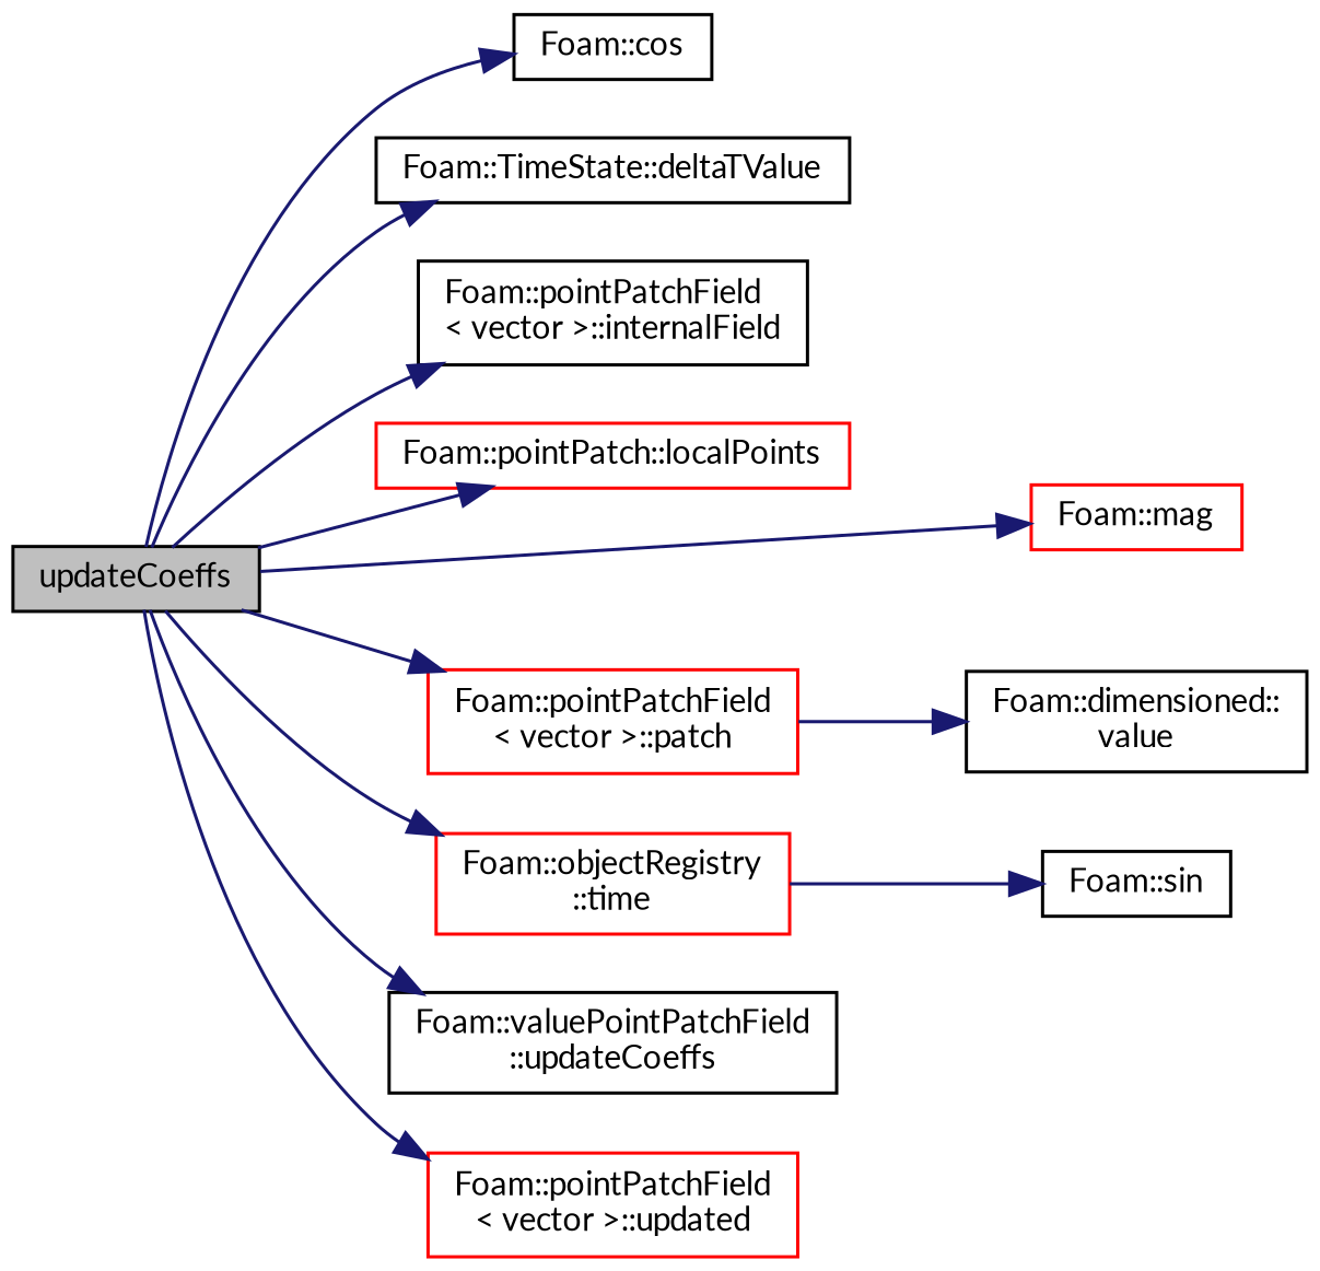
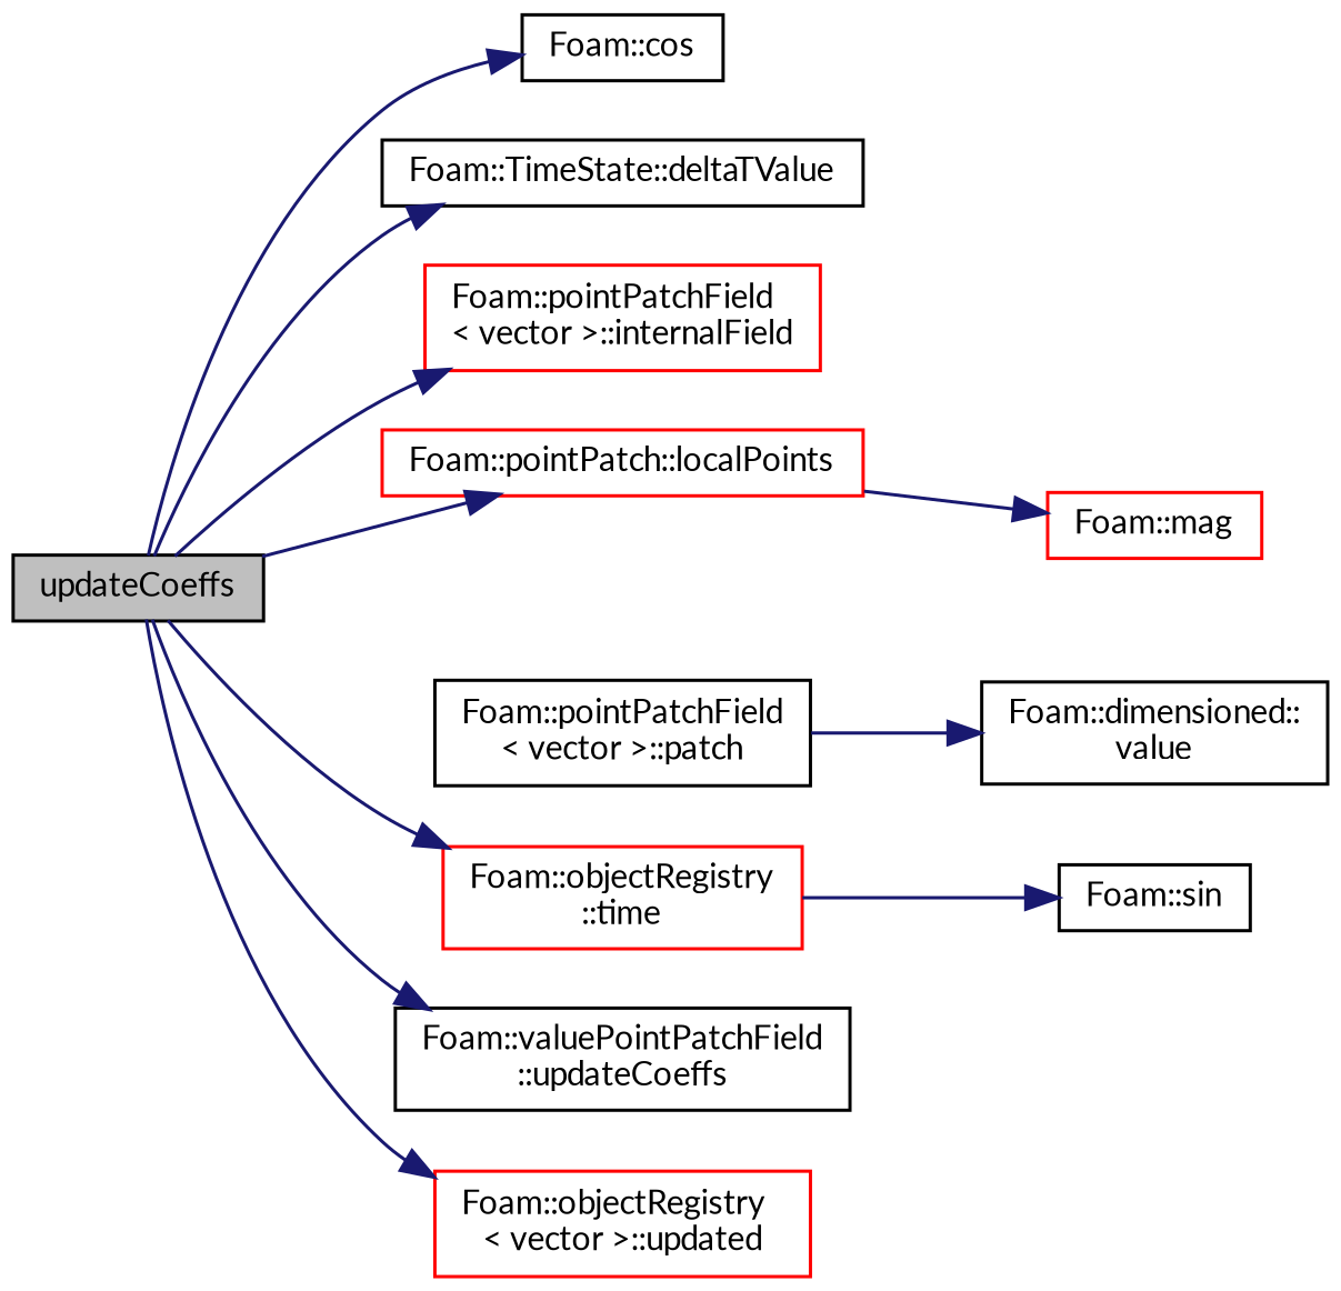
  digraph {
    fontname=Lato
    rankdir=LR
    node [color=black fontname=Lato fontsize=10 shape=record]
    edge [color=midnightblue fontname=Lato fontsize=10 labelfontname=Helvetica labelfontsize=10 style=solid]
    n1 [fillcolor=grey75 fontcolor=black height=0.2 label=updateCoeffs style=filled width=0.4]
    n2 [height=0.2 label="Foam::cos" width=0.4]
    n3 [height=0.2 label="Foam::TimeState::deltaTValue" width=0.4]
-   n4 [height=0.2 label="Foam::pointPatchField\l\< vector \>::internalField" width=0.4]
+   n4 [color=red height=0.2 label="Foam::pointPatchField\l\< vector \>::internalField" width=0.4]
    n5 [color=red height=0.2 label="Foam::pointPatch::localPoints" width=0.4]
    n6 [color=red height=0.2 label="Foam::mag" width=0.4]
-   n7 [color=red height=0.2 label="Foam::pointPatchField\l\< vector \>::patch" width=0.4]
+   n7 [height=0.2 label="Foam::pointPatchField\l\< vector \>::patch" width=0.4]
    n8 [color=red height=0.2 label="Foam::objectRegistry\l::time" width=0.4]
    n9 [height=0.2 label="Foam::valuePointPatchField\l::updateCoeffs" width=0.4]
-   n10 [color=red height=0.2 label="Foam::pointPatchField\l\< vector \>::updated" width=0.4]
+   n10 [color=red height=0.2 label="Foam::objectRegistry\l\< vector \>::updated" width=0.4]
    n11 [height=0.2 label="Foam::dimensioned::\lvalue" width=0.4]
    n12 [height=0.2 label="Foam::sin" width=0.4]
    n1 -> n2
    n1 -> n3
    n1 -> n4
    n1 -> n5
-   n1 -> n6
-   n1 -> n7
+   n5 -> n6
    n1 -> n8
    n1 -> n9
    n1 -> n10
    n7 -> n11
    n8 -> n12
  }
